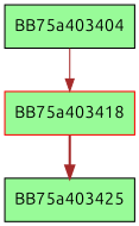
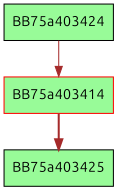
  digraph {
    fontname=Ubuntu
    splines=ortho
    node [color=black fillcolor=palegreen fontname=Ubuntu shape=box style=filled]
    edge [color=brown fontname=Ubuntu]
-   BB75a403418 [color=red]
-   BB75a403404
+   BB75a403418 [color=red label=BB75a403414]
+   BB75a403404 [label=BB75a403424]
    BB75a403425
    BB75a403418 -> BB75a403425 [style=bold]
    BB75a403404 -> BB75a403418 [style=solid]
  }
